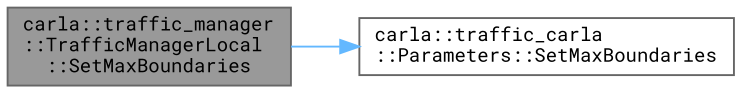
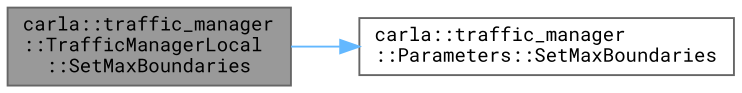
  digraph {
    rankdir=LR
    fontname="Roboto Mono"
    node [fontname="Roboto Mono" fontsize=10 shape=box style=filled]
    n1 [color=gray40 fillcolor=grey60 fontcolor=black height=0.2 label="carla::traffic_manager\l::TrafficManagerLocal\l::SetMaxBoundaries" width=0.4]
-   n2 [color=grey40 fillcolor=white height=0.2 label="carla::traffic_carla\l::Parameters::SetMaxBoundaries" width=0.4]
+   n2 [color=grey40 fillcolor=white height=0.2 label="carla::traffic_manager\l::Parameters::SetMaxBoundaries" width=0.4]
    n1 -> n2 [color=steelblue1 fontname="Roboto Mono" fontsize=10 labelfontname=Helvetica labelfontsize=10 style=solid]
  }
